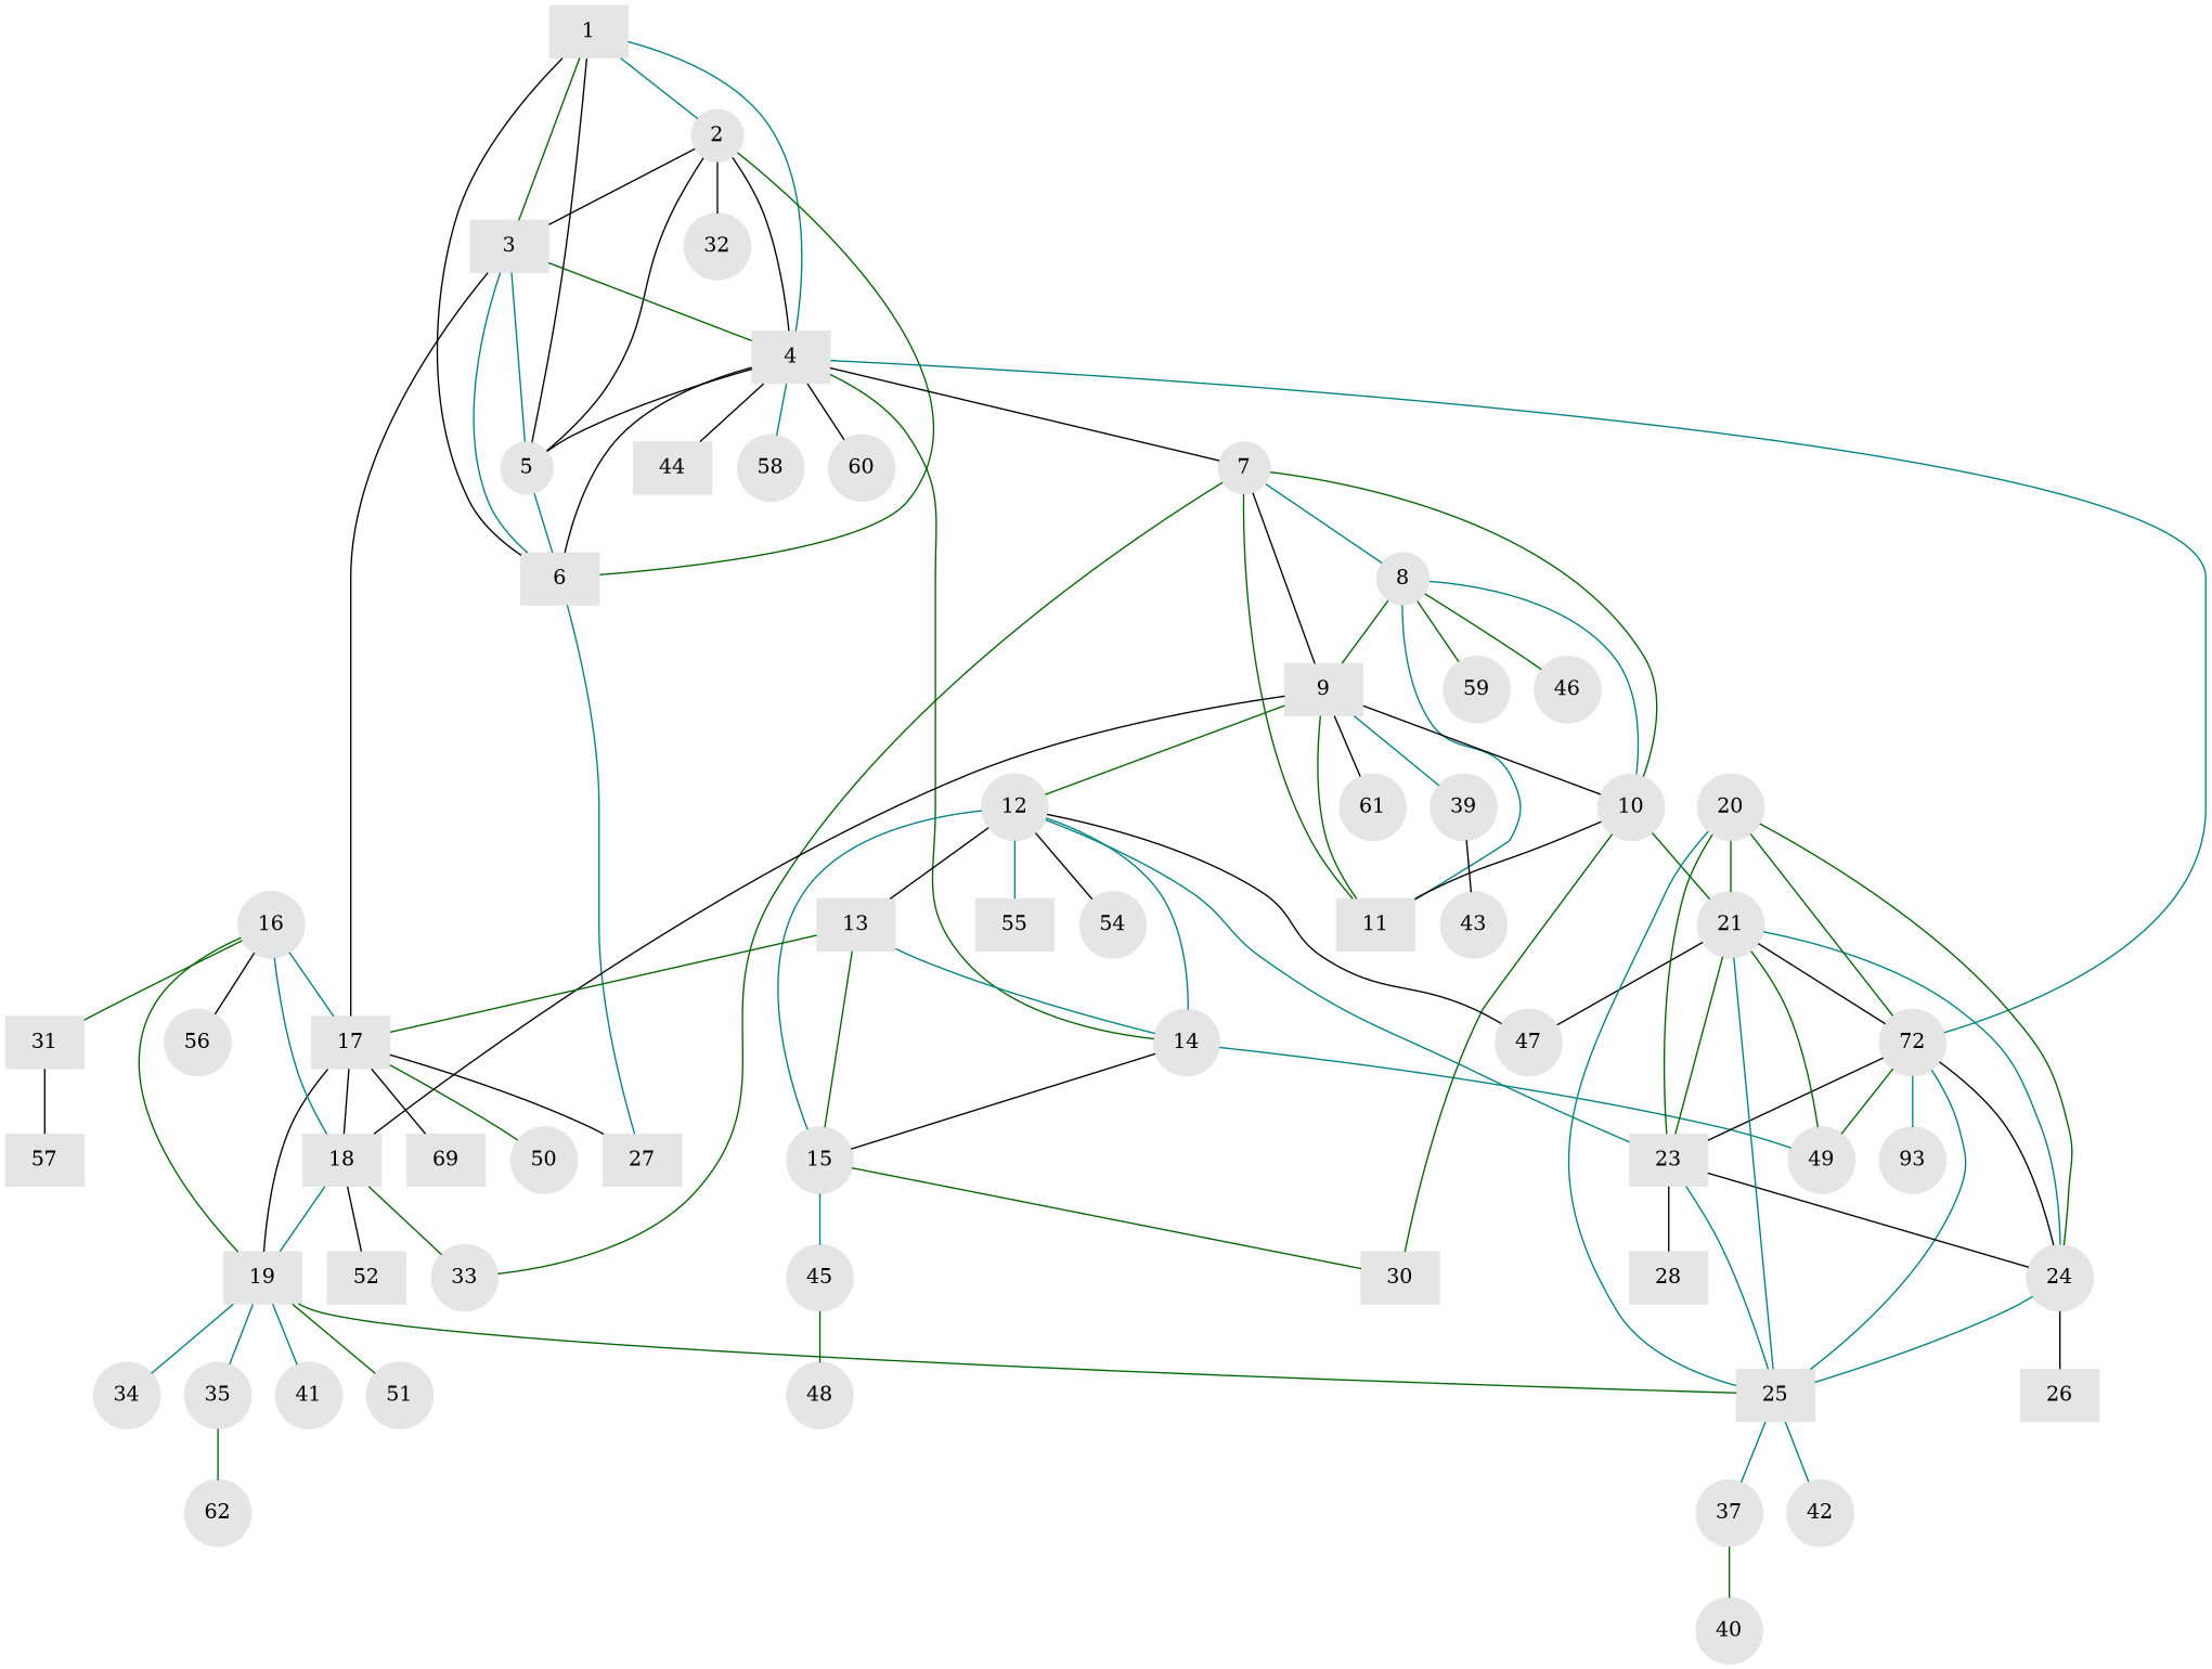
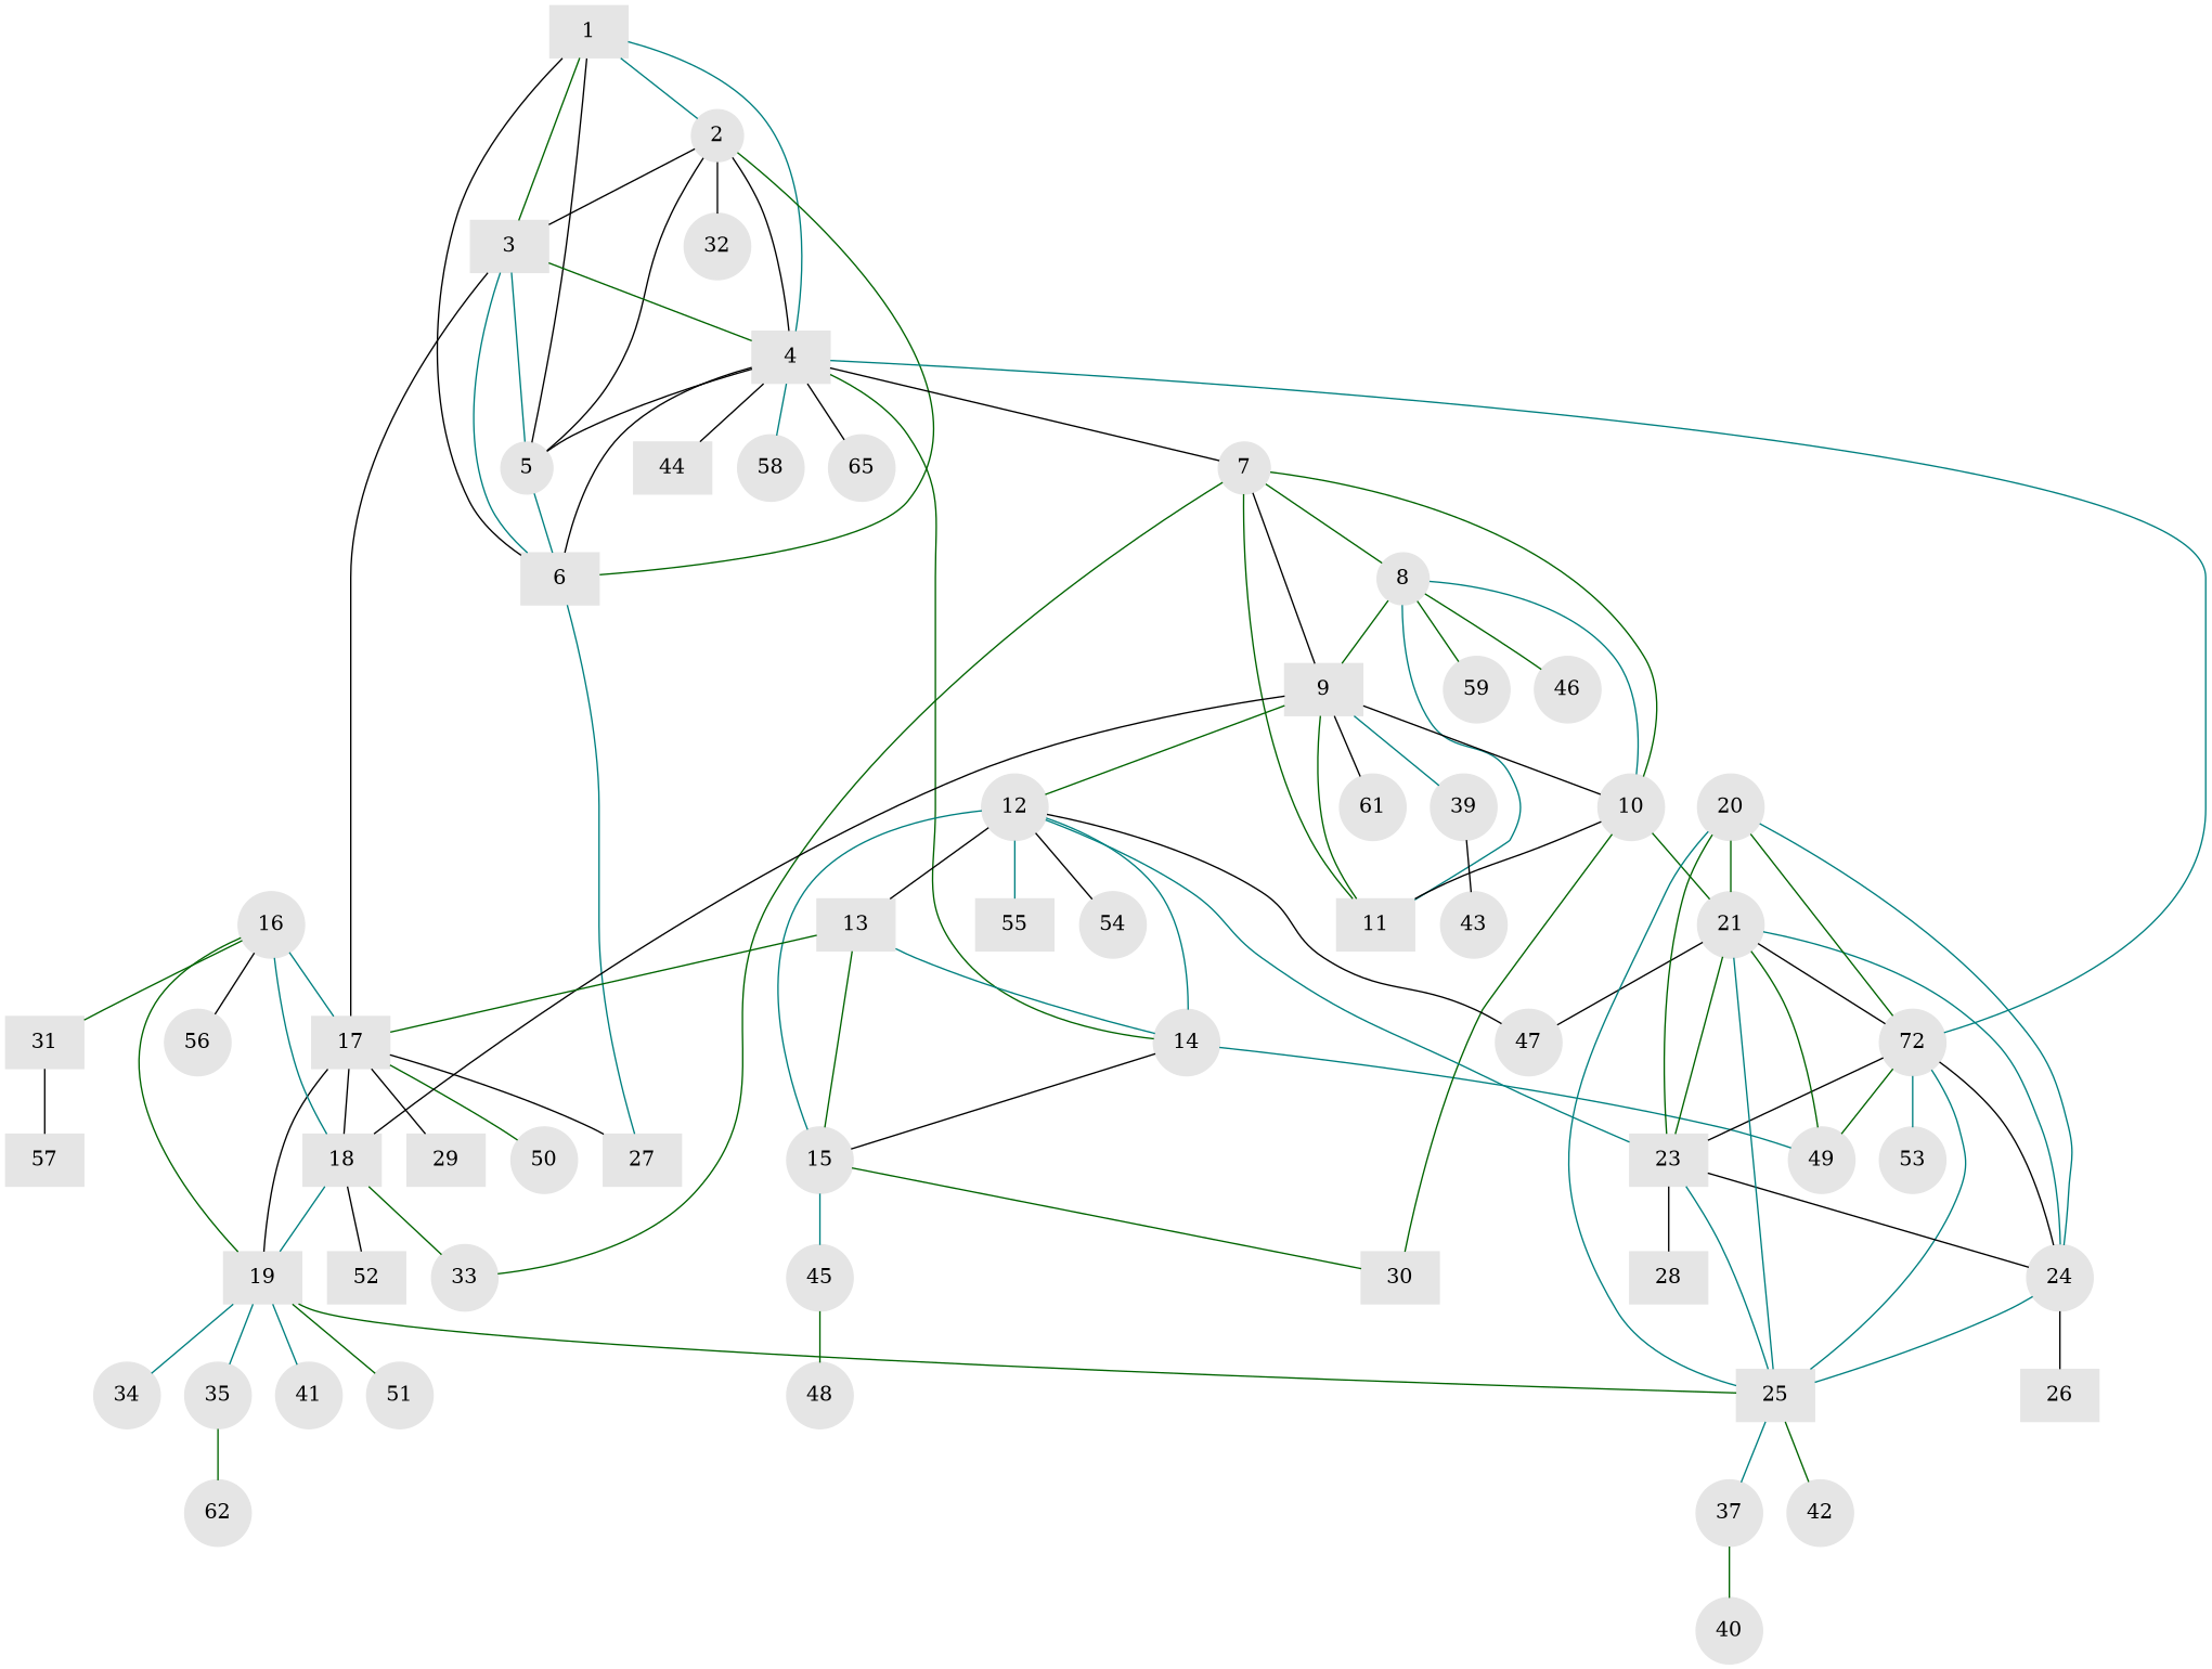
  graph {
    node [color=gray90 shape=circle style=filled]
    edge [color=black weight=1.0]
    1 [shape=box]
    2
    3 [shape=box]
    4 [shape=box]
    5
    6 [shape=box]
    32
    17 [shape=box]
    7
    14
    n11 [label=72]
    44 [shape=box]
    58
-   60
+   60 [label=65]
    27 [shape=box]
    18 [shape=box]
    19 [shape=box]
-   29 [shape=box label=69]
+   29 [shape=box]
    50
    8
    9 [shape=box]
    10
    11 [shape=box]
    33
    15
    49
    23 [shape=box]
    25 [shape=box]
    24
-   53 [label=93]
+   53
    46
    59
    12
    39
    61
    21
    30 [shape=box]
    13 [shape=box]
    47
    54
    55 [shape=box]
    52 [shape=box]
    43
    45
    28 [shape=box]
    48
    16
    31 [shape=box]
    56
    34
    35
    41
    51
    57 [shape=box]
    37
    42
    62
    20
    26 [shape=box]
    40
    1 -- 2 [color=teal]
    1 -- 3 [color=darkgreen]
    1 -- 4 [color=teal]
    1 -- 5
    1 -- 6
    2 -- 3
    2 -- 4
    2 -- 5
    2 -- 6 [color=darkgreen]
    2 -- 32 [weight=6.0]
    3 -- 4 [color=darkgreen]
    3 -- 5 [color=teal weight=2.0]
    3 -- 6 [color=teal]
    3 -- 17
    4 -- 5
    4 -- 6
    4 -- 7
    4 -- 14 [color=darkgreen]
    4 -- n11 [color=teal]
    4 -- 44
    4 -- 58 [color=teal]
    4 -- 60
    5 -- 6 [color=teal]
    6 -- 27 [color=teal]
    17 -- 27
    17 -- 18 [weight=3.0]
    17 -- 19 [weight=3.0]
    17 -- 29
    17 -- 50 [color=darkgreen]
-   7 -- 8 [color=teal weight=2.0]
+   7 -- 8 [color=darkgreen weight=2.0]
    7 -- 9 [weight=2.0]
    7 -- 10 [color=darkgreen weight=2.0]
    7 -- 11 [color=darkgreen weight=5.0]
    7 -- 33 [color=darkgreen]
    14 -- 15
    14 -- 49 [color=teal]
    n11 -- 49 [color=darkgreen]
    n11 -- 23
    n11 -- 25 [color=teal]
    n11 -- 24
    n11 -- 53 [color=teal weight=3.0]
    18 -- 19 [color=teal]
    18 -- 33 [color=darkgreen weight=2.0]
    18 -- 52
    19 -- 25 [color=darkgreen]
    19 -- 34 [color=teal]
    19 -- 35 [color=teal]
    19 -- 41 [color=teal]
    19 -- 51 [color=darkgreen]
    8 -- 9 [color=darkgreen]
    8 -- 10 [color=teal]
    8 -- 11 [color=teal]
    8 -- 46 [color=darkgreen]
    8 -- 59 [color=darkgreen]
    9 -- 18
    9 -- 10
    9 -- 11 [color=darkgreen]
    9 -- 12 [color=darkgreen]
    9 -- 39 [color=teal]
    9 -- 61
    10 -- 11
    10 -- 21 [color=darkgreen]
    10 -- 30 [color=darkgreen weight=2.0]
    15 -- 30 [color=darkgreen]
    15 -- 45 [color=teal]
    23 -- 25 [color=teal]
    23 -- 24
    23 -- 28
    25 -- 37 [color=teal]
-   25 -- 42 [color=teal]
+   25 -- 42 [color=darkgreen]
    24 -- 25 [color=teal]
    24 -- 26 [weight=4.0]
    12 -- 14 [color=teal weight=3.0]
    12 -- 15 [color=teal weight=3.0]
    12 -- 23 [color=teal]
    12 -- 13 [weight=3.0]
    12 -- 47
    12 -- 54
    12 -- 55 [color=teal weight=2.0]
    39 -- 43
    21 -- n11
    21 -- 49 [color=darkgreen]
    21 -- 23 [color=darkgreen]
    21 -- 25 [color=teal]
    21 -- 24 [color=teal]
    21 -- 47 [weight=4.0]
    13 -- 17 [color=darkgreen]
    13 -- 14 [color=teal]
    13 -- 15 [color=darkgreen]
    45 -- 48 [color=darkgreen]
    16 -- 17 [color=teal weight=3.0]
    16 -- 18 [color=teal]
    16 -- 19 [color=darkgreen]
    16 -- 31 [color=darkgreen]
    16 -- 56
    31 -- 57
    35 -- 62 [color=darkgreen]
    37 -- 40 [color=darkgreen]
    20 -- n11 [color=darkgreen]
    20 -- 23 [color=darkgreen]
    20 -- 25 [color=teal]
-   20 -- 24 [color=darkgreen]
+   20 -- 24 [color=teal]
    20 -- 21 [color=darkgreen]
  }
